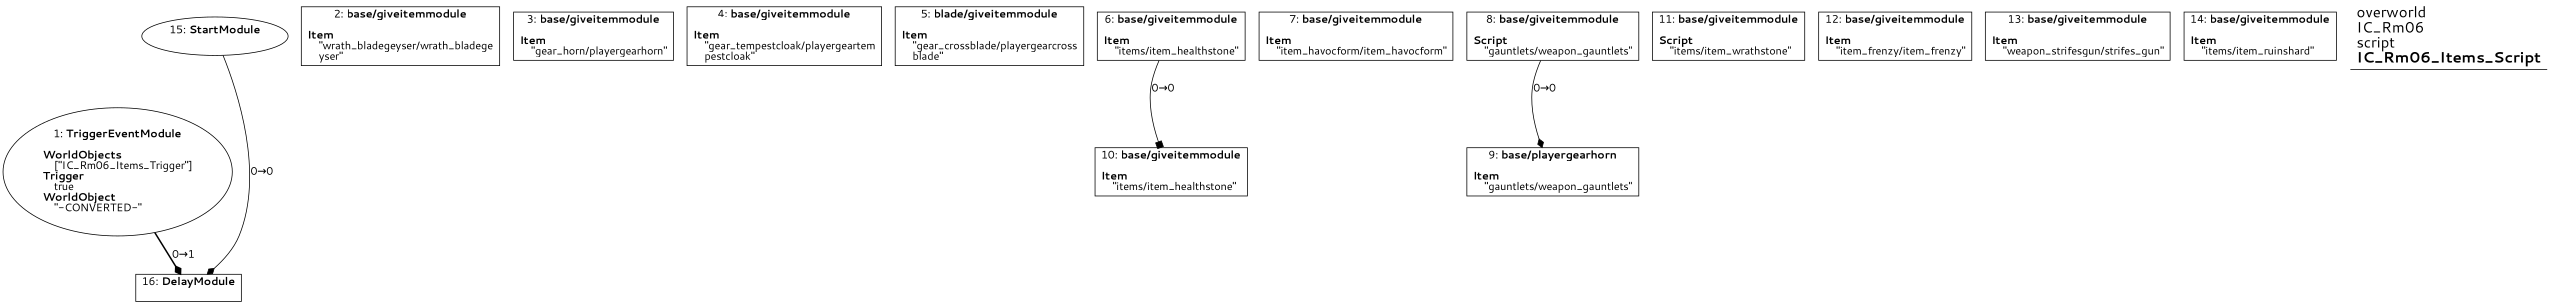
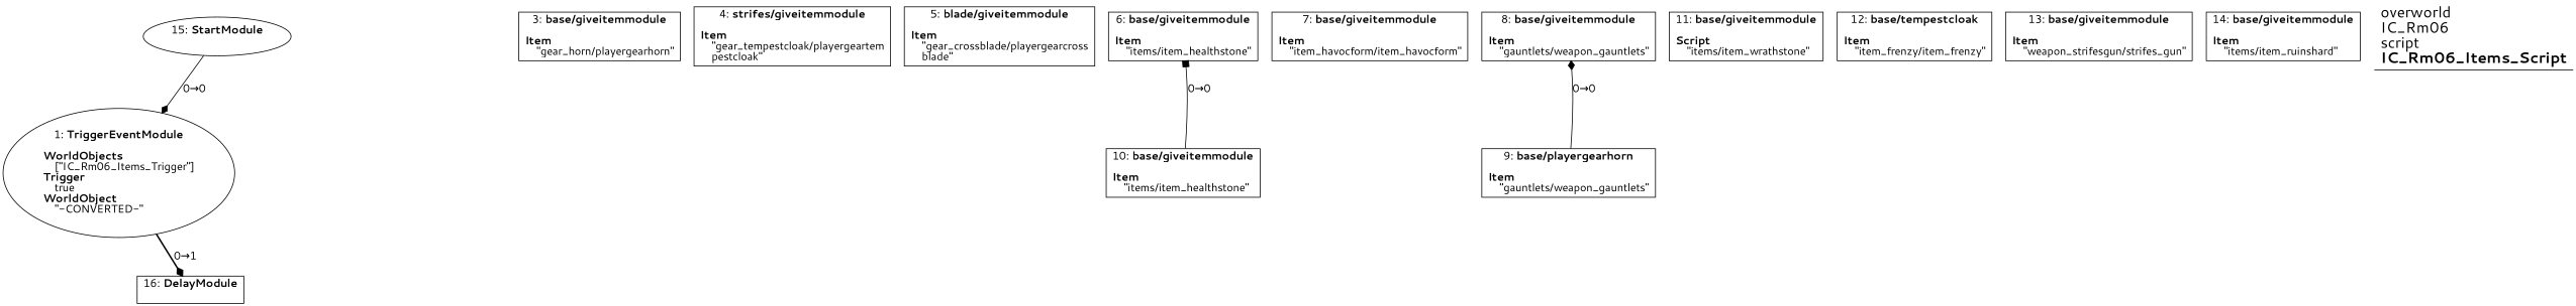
  digraph {
    fontname="Segoe UI"
    splines=spline
    node [fontname="Segoe UI" shape=box]
    edge [arrowhead=diamond fontname="Segoe UI" style=solid]
    n1 [label=<1: <b>TriggerEventModule</b><br/><br/><b>WorldObjects</b><br align="left"/>    [&quot;IC_Rm06_Items_Trigger&quot;]<br align="left"/><b>Trigger</b><br align="left"/>    true<br align="left"/><b>WorldObject</b><br align="left"/>    &quot;-CONVERTED-&quot;<br align="left"/>> shape=oval]
    n2 [label=<16: <b>DelayModule</b><br/><br/>>]
-   n3 [label=<2: <b>base/giveitemmodule</b><br/><br/><b>Item</b><br align="left"/>    &quot;wrath_bladegeyser/wrath_bladege<br align="left"/>    yser&quot;<br align="left"/>>]
    n4 [label=<3: <b>base/giveitemmodule</b><br/><br/><b>Item</b><br align="left"/>    &quot;gear_horn/playergearhorn&quot;<br align="left"/>>]
-   n5 [label=<4: <b>base/giveitemmodule</b><br/><br/><b>Item</b><br align="left"/>    &quot;gear_tempestcloak/playergeartem<br align="left"/>    pestcloak&quot;<br align="left"/>>]
+   n5 [label=<4: <b>strifes/giveitemmodule</b><br/><br/><b>Item</b><br align="left"/>    &quot;gear_tempestcloak/playergeartem<br align="left"/>    pestcloak&quot;<br align="left"/>>]
    n6 [label=<5: <b>blade/giveitemmodule</b><br/><br/><b>Item</b><br align="left"/>    &quot;gear_crossblade/playergearcross<br align="left"/>    blade&quot;<br align="left"/>>]
    n7 [label=<6: <b>base/giveitemmodule</b><br/><br/><b>Item</b><br align="left"/>    &quot;items/item_healthstone&quot;<br align="left"/>>]
    n8 [label=<10: <b>base/giveitemmodule</b><br/><br/><b>Item</b><br align="left"/>    &quot;items/item_healthstone&quot;<br align="left"/>>]
    n9 [label=<7: <b>base/giveitemmodule</b><br/><br/><b>Item</b><br align="left"/>    &quot;item_havocform/item_havocform&quot;<br align="left"/>>]
-   n10 [label=<8: <b>base/giveitemmodule</b><br/><br/><b>Script</b><br align="left"/>    &quot;gauntlets/weapon_gauntlets&quot;<br align="left"/>>]
+   n10 [label=<8: <b>base/giveitemmodule</b><br/><br/><b>Item</b><br align="left"/>    &quot;gauntlets/weapon_gauntlets&quot;<br align="left"/>>]
    n11 [label=<9: <b>base/playergearhorn</b><br/><br/><b>Item</b><br align="left"/>    &quot;gauntlets/weapon_gauntlets&quot;<br align="left"/>>]
    n12 [label=<11: <b>base/giveitemmodule</b><br/><br/><b>Script</b><br align="left"/>    &quot;items/item_wrathstone&quot;<br align="left"/>>]
-   n13 [label=<12: <b>base/giveitemmodule</b><br/><br/><b>Item</b><br align="left"/>    &quot;item_frenzy/item_frenzy&quot;<br align="left"/>>]
+   n13 [label=<12: <b>base/tempestcloak</b><br/><br/><b>Item</b><br align="left"/>    &quot;item_frenzy/item_frenzy&quot;<br align="left"/>>]
    n14 [label=<13: <b>base/giveitemmodule</b><br/><br/><b>Item</b><br align="left"/>    &quot;weapon_strifesgun/strifes_gun&quot;<br align="left"/>>]
    n15 [label=<14: <b>base/giveitemmodule</b><br/><br/><b>Item</b><br align="left"/>    &quot;items/item_ruinshard&quot;<br align="left"/>>]
    n16 [label=<15: <b>StartModule</b><br/><br/>> shape=oval]
    n17 [label=<<font point-size="20">overworld<br align="left"/>IC_Rm06<br align="left"/>script<br align="left"/><b>IC_Rm06_Items_Script</b><br align="left"/></font>> shape=underline]
    n1 -> n2 [label="0→1" style=bold]
-   n7 -> n8 [arrowhead=box label="0→0"]
-   n10 -> n11 [label="0→0"]
-   n16 -> n2 [label="0→0"]
+   n8 -> n7 [arrowhead=box label="0→0"]
+   n11 -> n10 [label="0→0"]
+   n16 -> n1 [label="0→0"]
  }
